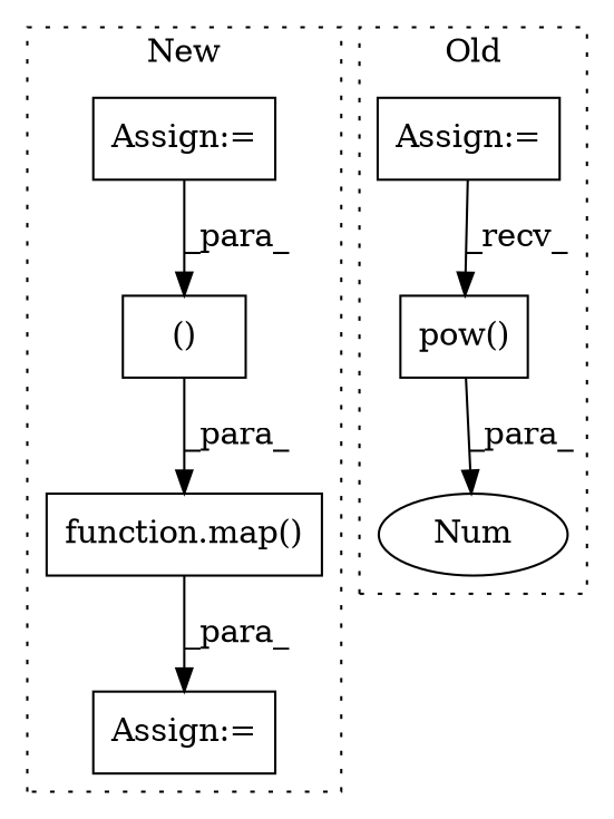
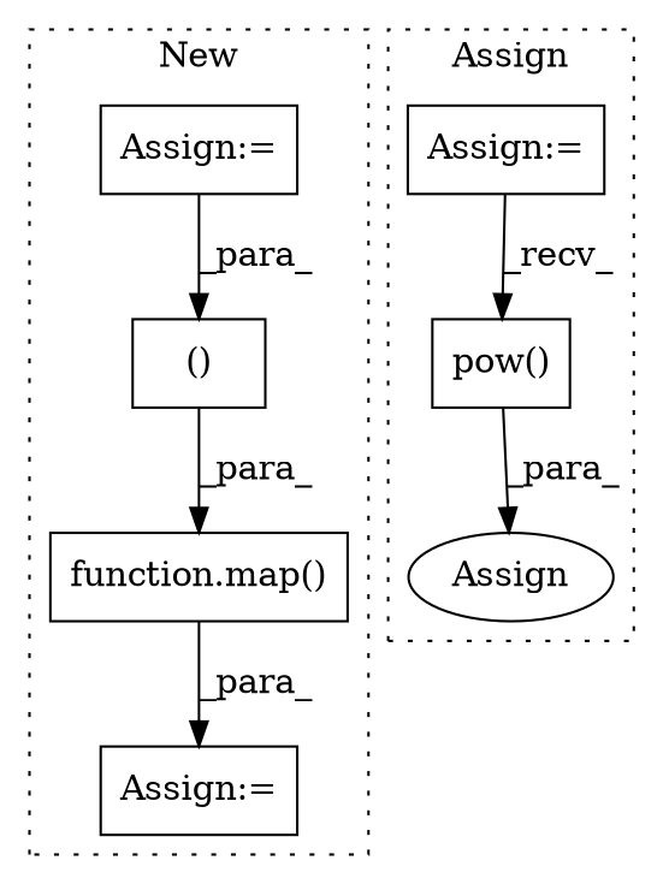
  digraph {
    node [a=68 l=3 shape=box]
    n1 [a=75 l="4,1" label="function.map()" s="9912,9977"]
    n2 [a=54 l=11 label="()" s=9965]
    n3 [label="Assign:=" s=8741]
    n4 [l=14 label="Assign:=" s=9898]
    n5 [a=75 l="10,1" label="pow()" s="7372,7383"]
-   n6 [a=76 l=1 label=Num s=7382 shape=ellipse]
+   n6 [a=76 l=1 label=Assign s=7382 shape=ellipse]
    n7 [label="Assign:=" s=7239]
    subgraph cluster_1 {
      label=New
      style=dotted
      n1
      n2
      n3
      n4
    }
    subgraph cluster_2 {
-     label=Old
+     label=Assign
      style=dotted
      n5
      n6
      n7
    }
    n1 -> n4 [label=_para_]
    n2 -> n1 [label=_para_]
    n3 -> n2 [label=_para_]
    n5 -> n6 [label=_para_]
    n7 -> n5 [label=_recv_]
  }
